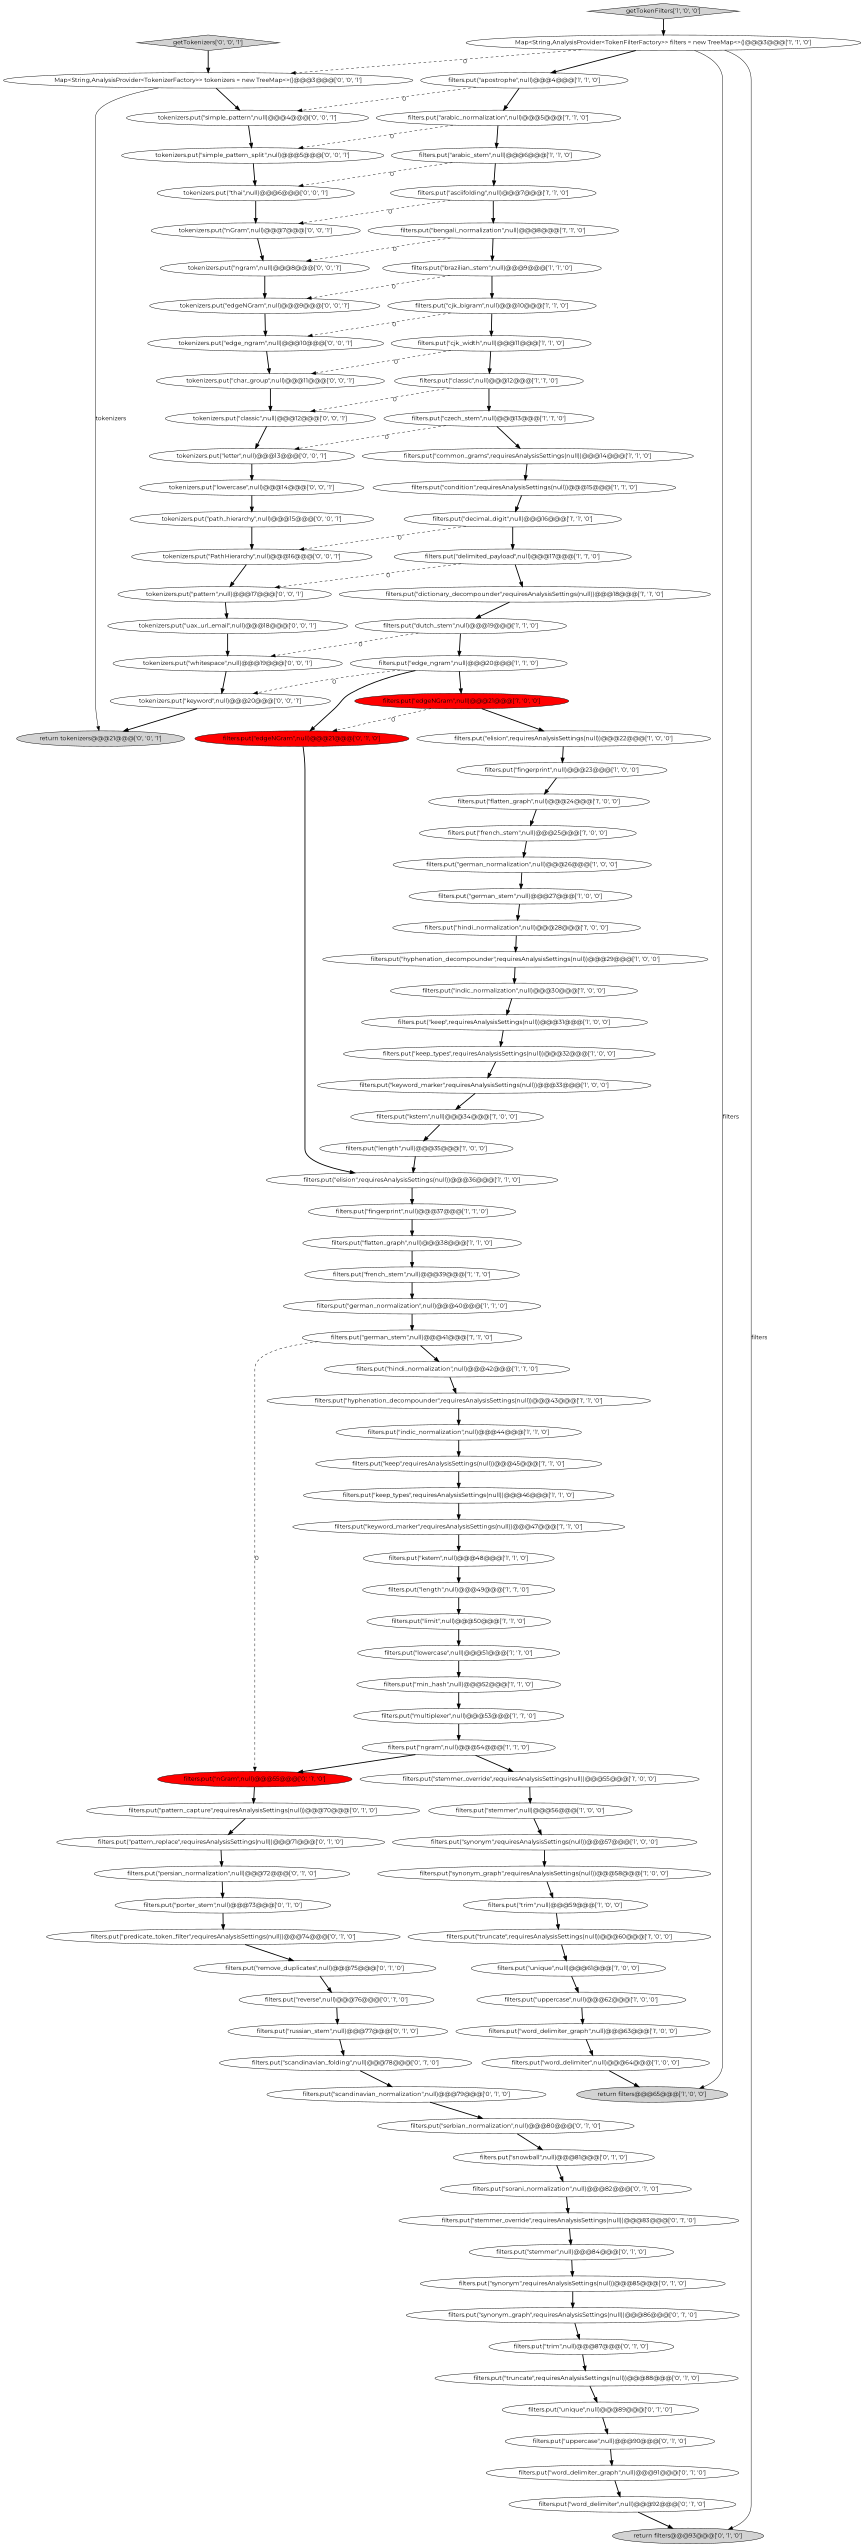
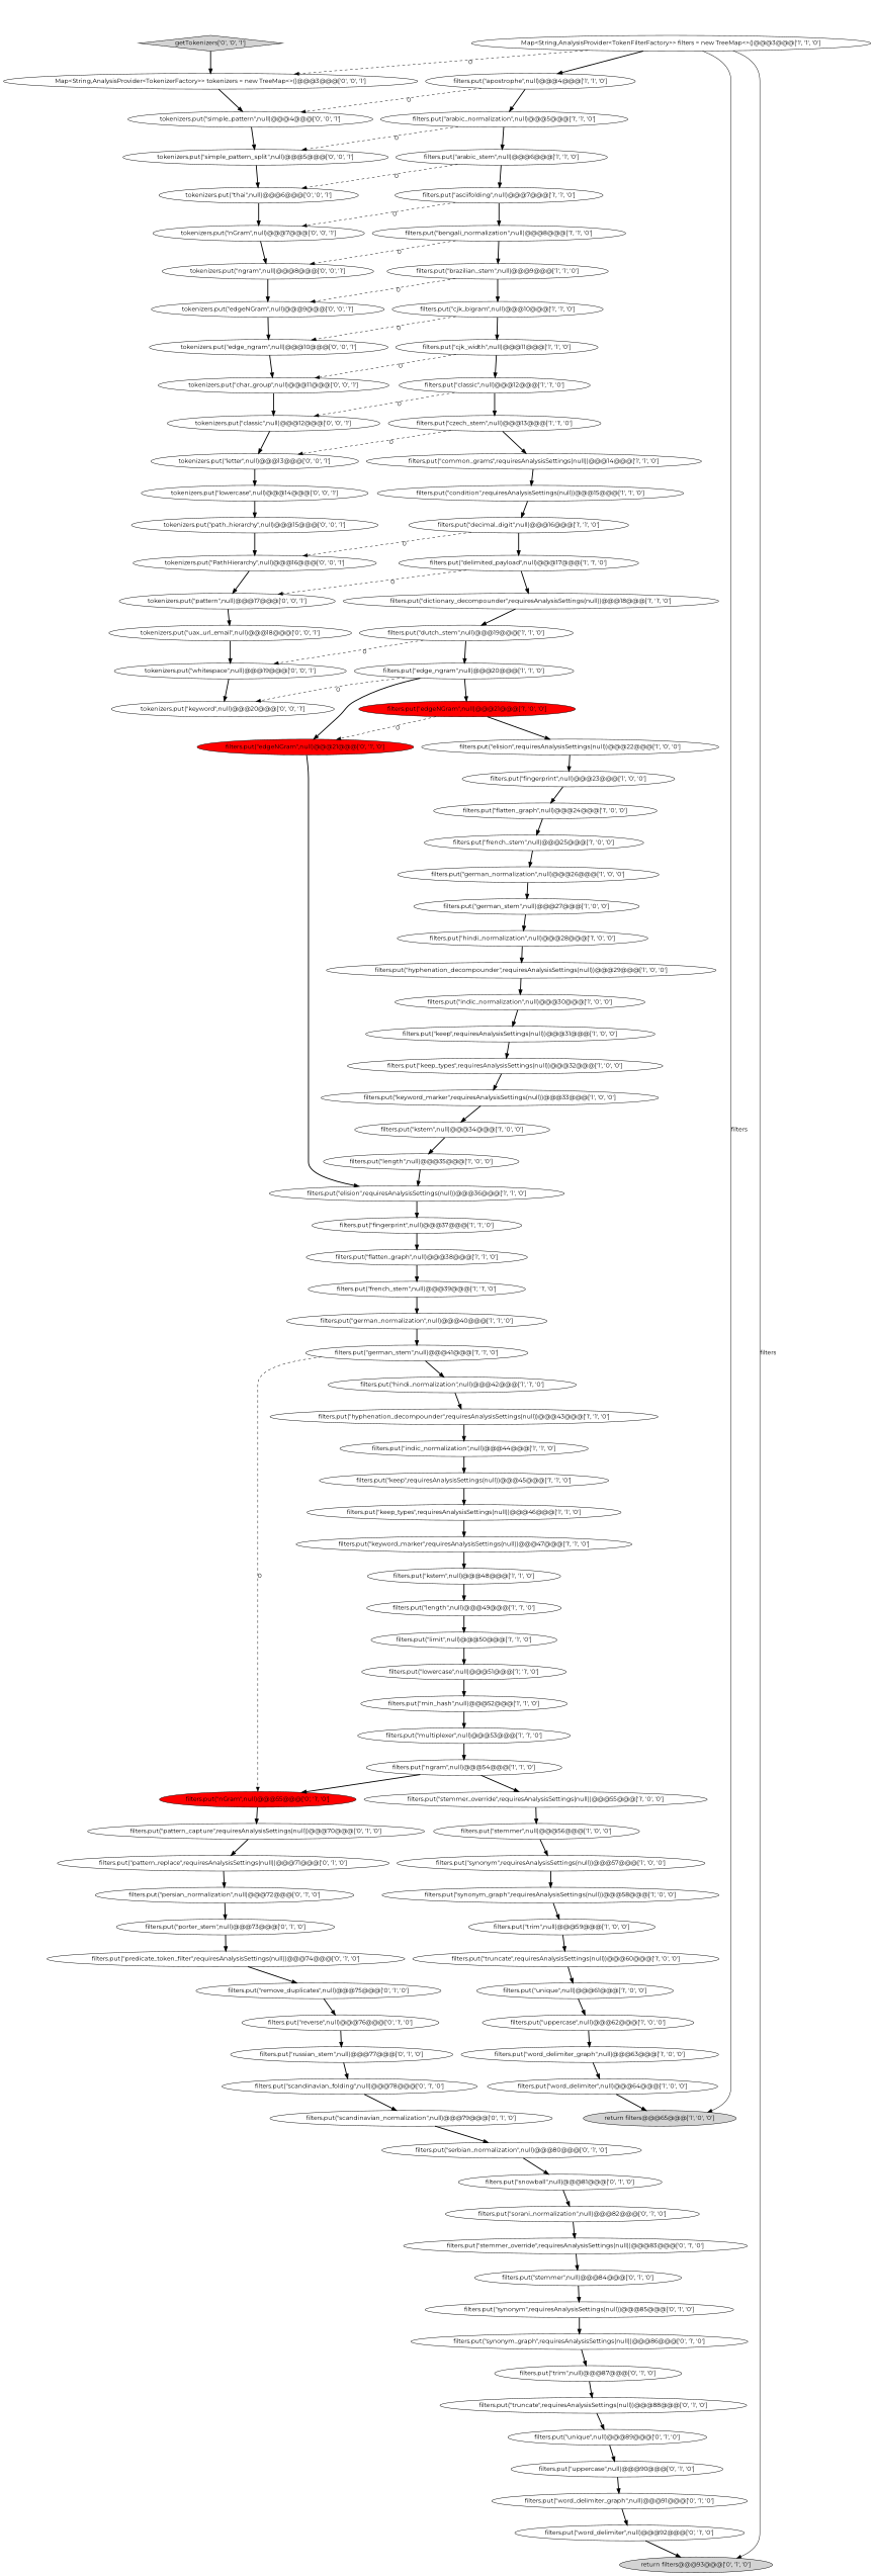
  digraph {
    fontname=Montserrat
    node [fillcolor=white fontname=Montserrat shape=ellipse style=filled]
    edge [fontname=Montserrat style=bold]
    n1 [label="filters.put(\"synonym_graph\",requiresAnalysisSettings(null))@@@86@@@['0', '1', '0']"]
    n2 [label="filters.put(\"trim\",null)@@@87@@@['0', '1', '0']"]
    n3 [label="filters.put(\"truncate\",requiresAnalysisSettings(null))@@@88@@@['0', '1', '0']"]
    n4 [label="filters.put(\"dutch_stem\",null)@@@19@@@['1', '1', '0']"]
    n5 [label="filters.put(\"edge_ngram\",null)@@@20@@@['1', '1', '0']"]
    n6 [label="tokenizers.put(\"whitespace\",null)@@@19@@@['0', '0', '1']"]
    n7 [fillcolor=red label="filters.put(\"edgeNGram\",null)@@@21@@@['0', '1', '0']"]
    n8 [label="tokenizers.put(\"keyword\",null)@@@20@@@['0', '0', '1']"]
    n9 [fillcolor=red label="filters.put(\"edgeNGram\",null)@@@21@@@['1', '0', '0']"]
-   n10 [fillcolor=lightgray label="return tokenizers@@@21@@@['0', '0', '1']"]
    n11 [label="filters.put(\"remove_duplicates\",null)@@@75@@@['0', '1', '0']"]
    n12 [label="filters.put(\"reverse\",null)@@@76@@@['0', '1', '0']"]
    n13 [label="filters.put(\"russian_stem\",null)@@@77@@@['0', '1', '0']"]
    n14 [label="tokenizers.put(\"pattern\",null)@@@17@@@['0', '0', '1']"]
    n15 [label="tokenizers.put(\"uax_url_email\",null)@@@18@@@['0', '0', '1']"]
    n16 [label="filters.put(\"serbian_normalization\",null)@@@80@@@['0', '1', '0']"]
    n17 [label="filters.put(\"snowball\",null)@@@81@@@['0', '1', '0']"]
    n18 [label="filters.put(\"sorani_normalization\",null)@@@82@@@['0', '1', '0']"]
    n19 [label="filters.put(\"asciifolding\",null)@@@7@@@['1', '1', '0']"]
    n20 [label="filters.put(\"bengali_normalization\",null)@@@8@@@['1', '1', '0']"]
    n21 [label="tokenizers.put(\"nGram\",null)@@@7@@@['0', '0', '1']"]
    n22 [label="tokenizers.put(\"ngram\",null)@@@8@@@['0', '0', '1']"]
    n23 [label="filters.put(\"brazilian_stem\",null)@@@9@@@['1', '1', '0']"]
    n24 [fillcolor=lightgray label="getTokenizers['0', '0', '1']" shape=diamond]
    n25 [label="Map<String,AnalysisProvider<TokenizerFactory>> tokenizers = new TreeMap<>()@@@3@@@['0', '0', '1']"]
    n26 [label="tokenizers.put(\"simple_pattern\",null)@@@4@@@['0', '0', '1']"]
    n27 [label="filters.put(\"elision\",requiresAnalysisSettings(null))@@@36@@@['1', '1', '0']"]
    n28 [label="filters.put(\"fingerprint\",null)@@@37@@@['1', '1', '0']"]
    n29 [label="filters.put(\"unique\",null)@@@61@@@['1', '0', '0']"]
    n30 [label="filters.put(\"uppercase\",null)@@@62@@@['1', '0', '0']"]
    n31 [label="filters.put(\"word_delimiter_graph\",null)@@@63@@@['1', '0', '0']"]
    n32 [label="filters.put(\"stemmer_override\",requiresAnalysisSettings(null))@@@83@@@['0', '1', '0']"]
    n33 [label="filters.put(\"stemmer\",null)@@@84@@@['0', '1', '0']"]
    n34 [label="filters.put(\"synonym\",requiresAnalysisSettings(null))@@@85@@@['0', '1', '0']"]
    n35 [label="filters.put(\"german_stem\",null)@@@41@@@['1', '1', '0']"]
    n36 [label="filters.put(\"hindi_normalization\",null)@@@42@@@['1', '1', '0']"]
    n37 [fillcolor=red label="filters.put(\"nGram\",null)@@@55@@@['0', '1', '0']"]
    n38 [label="filters.put(\"hyphenation_decompounder\",requiresAnalysisSettings(null))@@@43@@@['1', '1', '0']"]
    n39 [label="filters.put(\"pattern_capture\",requiresAnalysisSettings(null))@@@70@@@['0', '1', '0']"]
    n40 [label="filters.put(\"indic_normalization\",null)@@@30@@@['1', '0', '0']"]
    n41 [label="filters.put(\"keep\",requiresAnalysisSettings(null))@@@31@@@['1', '0', '0']"]
    n42 [label="filters.put(\"keep_types\",requiresAnalysisSettings(null))@@@32@@@['1', '0', '0']"]
    n43 [label="filters.put(\"common_grams\",requiresAnalysisSettings(null))@@@14@@@['1', '1', '0']"]
    n44 [label="filters.put(\"condition\",requiresAnalysisSettings(null))@@@15@@@['1', '1', '0']"]
    n45 [label="filters.put(\"decimal_digit\",null)@@@16@@@['1', '1', '0']"]
    n46 [label="filters.put(\"flatten_graph\",null)@@@38@@@['1', '1', '0']"]
    n47 [label="filters.put(\"french_stem\",null)@@@39@@@['1', '1', '0']"]
    n48 [label="filters.put(\"synonym_graph\",requiresAnalysisSettings(null))@@@58@@@['1', '0', '0']"]
    n49 [label="filters.put(\"trim\",null)@@@59@@@['1', '0', '0']"]
    n50 [label="filters.put(\"truncate\",requiresAnalysisSettings(null))@@@60@@@['1', '0', '0']"]
    n51 [label="filters.put(\"elision\",requiresAnalysisSettings(null))@@@22@@@['1', '0', '0']"]
    n52 [label="filters.put(\"flatten_graph\",null)@@@24@@@['1', '0', '0']"]
    n53 [label="filters.put(\"french_stem\",null)@@@25@@@['1', '0', '0']"]
    n54 [label="filters.put(\"german_normalization\",null)@@@26@@@['1', '0', '0']"]
    n55 [label="filters.put(\"indic_normalization\",null)@@@44@@@['1', '1', '0']"]
    n56 [label="filters.put(\"fingerprint\",null)@@@23@@@['1', '0', '0']"]
-   n57 [fillcolor=lightgray label="getTokenFilters['1', '0', '0']" shape=diamond]
    n58 [label="Map<String,AnalysisProvider<TokenFilterFactory>> filters = new TreeMap<>()@@@3@@@['1', '1', '0']"]
    n59 [fillcolor=lightgray label="return filters@@@93@@@['0', '1', '0']"]
    n60 [label="filters.put(\"apostrophe\",null)@@@4@@@['1', '1', '0']"]
    n61 [fillcolor=lightgray label="return filters@@@65@@@['1', '0', '0']"]
    n62 [label="tokenizers.put(\"edgeNGram\",null)@@@9@@@['0', '0', '1']"]
    n63 [label="filters.put(\"cjk_bigram\",null)@@@10@@@['1', '1', '0']"]
    n64 [label="filters.put(\"kstem\",null)@@@34@@@['1', '0', '0']"]
    n65 [label="filters.put(\"length\",null)@@@35@@@['1', '0', '0']"]
    n66 [label="filters.put(\"ngram\",null)@@@54@@@['1', '1', '0']"]
    n67 [label="filters.put(\"stemmer_override\",requiresAnalysisSettings(null))@@@55@@@['1', '0', '0']"]
    n68 [label="filters.put(\"stemmer\",null)@@@56@@@['1', '0', '0']"]
    n69 [label="tokenizers.put(\"PathHierarchy\",null)@@@16@@@['0', '0', '1']"]
    n70 [label="tokenizers.put(\"letter\",null)@@@13@@@['0', '0', '1']"]
    n71 [label="tokenizers.put(\"lowercase\",null)@@@14@@@['0', '0', '1']"]
    n72 [label="tokenizers.put(\"path_hierarchy\",null)@@@15@@@['0', '0', '1']"]
    n73 [label="filters.put(\"keep\",requiresAnalysisSettings(null))@@@45@@@['1', '1', '0']"]
    n74 [label="filters.put(\"keep_types\",requiresAnalysisSettings(null))@@@46@@@['1', '1', '0']"]
    n75 [label="filters.put(\"keyword_marker\",requiresAnalysisSettings(null))@@@47@@@['1', '1', '0']"]
    n76 [label="filters.put(\"keyword_marker\",requiresAnalysisSettings(null))@@@33@@@['1', '0', '0']"]
    n77 [label="filters.put(\"unique\",null)@@@89@@@['0', '1', '0']"]
    n78 [label="filters.put(\"uppercase\",null)@@@90@@@['0', '1', '0']"]
    n79 [label="filters.put(\"cjk_width\",null)@@@11@@@['1', '1', '0']"]
    n80 [label="filters.put(\"classic\",null)@@@12@@@['1', '1', '0']"]
    n81 [label="tokenizers.put(\"char_group\",null)@@@11@@@['0', '0', '1']"]
    n82 [label="filters.put(\"czech_stem\",null)@@@13@@@['1', '1', '0']"]
    n83 [label="tokenizers.put(\"classic\",null)@@@12@@@['0', '0', '1']"]
    n84 [label="filters.put(\"arabic_normalization\",null)@@@5@@@['1', '1', '0']"]
    n85 [label="filters.put(\"german_normalization\",null)@@@40@@@['1', '1', '0']"]
    n86 [label="filters.put(\"lowercase\",null)@@@51@@@['1', '1', '0']"]
    n87 [label="filters.put(\"min_hash\",null)@@@52@@@['1', '1', '0']"]
    n88 [label="filters.put(\"multiplexer\",null)@@@53@@@['1', '1', '0']"]
    n89 [label="filters.put(\"hindi_normalization\",null)@@@28@@@['1', '0', '0']"]
    n90 [label="filters.put(\"hyphenation_decompounder\",requiresAnalysisSettings(null))@@@29@@@['1', '0', '0']"]
    n91 [label="filters.put(\"german_stem\",null)@@@27@@@['1', '0', '0']"]
    n92 [label="tokenizers.put(\"edge_ngram\",null)@@@10@@@['0', '0', '1']"]
    n93 [label="tokenizers.put(\"simple_pattern_split\",null)@@@5@@@['0', '0', '1']"]
    n94 [label="filters.put(\"scandinavian_normalization\",null)@@@79@@@['0', '1', '0']"]
    n95 [label="tokenizers.put(\"thai\",null)@@@6@@@['0', '0', '1']"]
    n96 [label="filters.put(\"scandinavian_folding\",null)@@@78@@@['0', '1', '0']"]
    n97 [label="filters.put(\"kstem\",null)@@@48@@@['1', '1', '0']"]
    n98 [label="filters.put(\"length\",null)@@@49@@@['1', '1', '0']"]
    n99 [label="filters.put(\"word_delimiter_graph\",null)@@@91@@@['0', '1', '0']"]
    n100 [label="filters.put(\"word_delimiter\",null)@@@92@@@['0', '1', '0']"]
    n101 [label="filters.put(\"synonym\",requiresAnalysisSettings(null))@@@57@@@['1', '0', '0']"]
    n102 [label="filters.put(\"pattern_replace\",requiresAnalysisSettings(null))@@@71@@@['0', '1', '0']"]
    n103 [label="filters.put(\"persian_normalization\",null)@@@72@@@['0', '1', '0']"]
    n104 [label="filters.put(\"delimited_payload\",null)@@@17@@@['1', '1', '0']"]
    n105 [label="filters.put(\"dictionary_decompounder\",requiresAnalysisSettings(null))@@@18@@@['1', '1', '0']"]
    n106 [label="filters.put(\"arabic_stem\",null)@@@6@@@['1', '1', '0']"]
    n107 [label="filters.put(\"porter_stem\",null)@@@73@@@['0', '1', '0']"]
    n108 [label="filters.put(\"predicate_token_filter\",requiresAnalysisSettings(null))@@@74@@@['0', '1', '0']"]
    n109 [label="filters.put(\"word_delimiter\",null)@@@64@@@['1', '0', '0']"]
    n110 [label="filters.put(\"limit\",null)@@@50@@@['1', '1', '0']"]
    n1 -> n2
    n2 -> n3
    n3 -> n77
    n4 -> n5
    n4 -> n6 [label=0 style=dashed]
    n5 -> n7
    n5 -> n8 [label=0 style=dashed]
    n5 -> n9
    n6 -> n8
    n7 -> n27
-   n8 -> n10
    n9 -> n7 [label=0 style=dashed]
    n9 -> n51
    n11 -> n12
    n12 -> n13
    n13 -> n96
    n14 -> n15
    n15 -> n6
    n16 -> n17
    n17 -> n18
    n18 -> n32
    n19 -> n20
    n19 -> n21 [label=0 style=dashed]
    n20 -> n22 [label=0 style=dashed]
    n20 -> n23
    n21 -> n22
    n22 -> n62
    n23 -> n62 [label=0 style=dashed]
    n23 -> n63
    n24 -> n25
-   n25 -> n10 [label=tokenizers style=solid]
    n25 -> n26
    n26 -> n93
    n27 -> n28
    n28 -> n46
    n29 -> n30
    n30 -> n31
    n31 -> n109
    n32 -> n33
    n33 -> n34
    n34 -> n1
    n35 -> n36
    n35 -> n37 [label=0 style=dashed]
    n36 -> n38
    n37 -> n39
    n38 -> n55
    n39 -> n102
    n40 -> n41
    n41 -> n42
    n42 -> n76
    n43 -> n44
    n44 -> n45
    n45 -> n69 [label=0 style=dashed]
    n45 -> n104
    n46 -> n47
    n47 -> n85
    n48 -> n49
    n49 -> n50
    n50 -> n29
    n51 -> n56
    n52 -> n53
    n53 -> n54
    n54 -> n91
    n55 -> n73
    n56 -> n52
-   n57 -> n58
    n58 -> n25 [label=0 style=dashed]
    n58 -> n59 [label=filters style=solid]
    n58 -> n60
    n58 -> n61 [label=filters style=solid]
    n60 -> n26 [label=0 style=dashed]
    n60 -> n84
    n62 -> n92
    n63 -> n79
    n63 -> n92 [label=0 style=dashed]
    n64 -> n65
    n65 -> n27
    n66 -> n37
    n66 -> n67
    n67 -> n68
    n68 -> n101
    n69 -> n14
    n70 -> n71
    n71 -> n72
    n72 -> n69
    n73 -> n74
    n74 -> n75
    n75 -> n97
    n76 -> n64
    n77 -> n78
    n78 -> n99
    n79 -> n80
    n79 -> n81 [label=0 style=dashed]
    n80 -> n82
    n80 -> n83 [label=0 style=dashed]
    n81 -> n83
    n82 -> n43
    n82 -> n70 [label=0 style=dashed]
    n83 -> n70
    n84 -> n93 [label=0 style=dashed]
    n84 -> n106
    n85 -> n35
    n86 -> n87
    n87 -> n88
    n88 -> n66
    n89 -> n90
    n90 -> n40
    n91 -> n89
    n92 -> n81
    n93 -> n95
    n94 -> n16
    n95 -> n21
    n96 -> n94
    n97 -> n98
    n98 -> n110
    n99 -> n100
    n100 -> n59
    n101 -> n48
    n102 -> n103
    n103 -> n107
    n104 -> n14 [label=0 style=dashed]
    n104 -> n105
    n105 -> n4
    n106 -> n19
    n106 -> n95 [label=0 style=dashed]
    n107 -> n108
    n108 -> n11
    n109 -> n61
    n110 -> n86
  }
